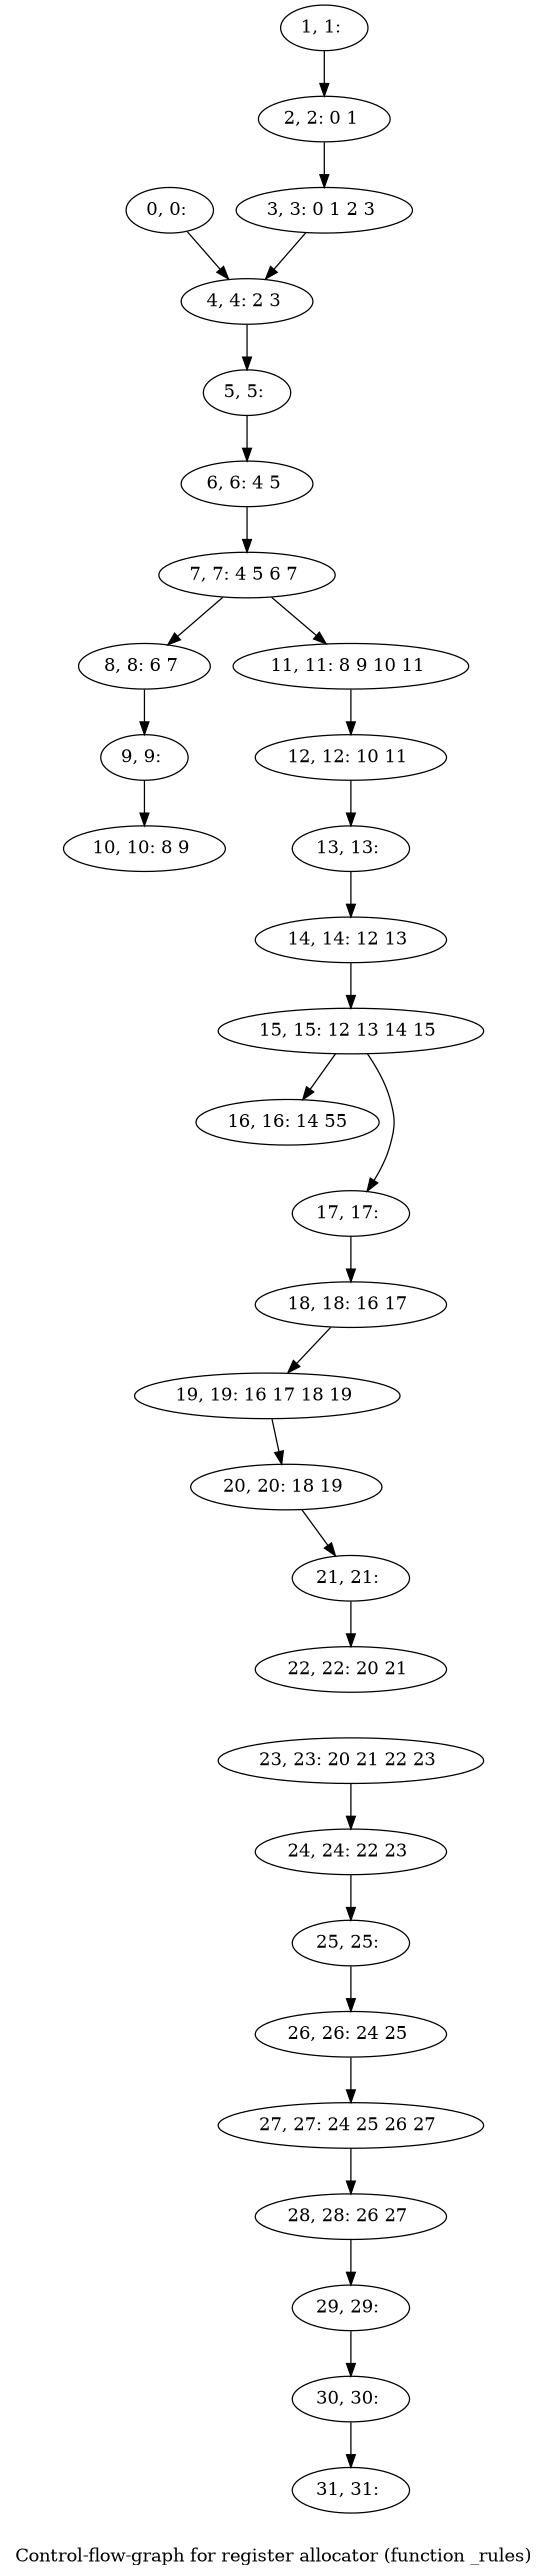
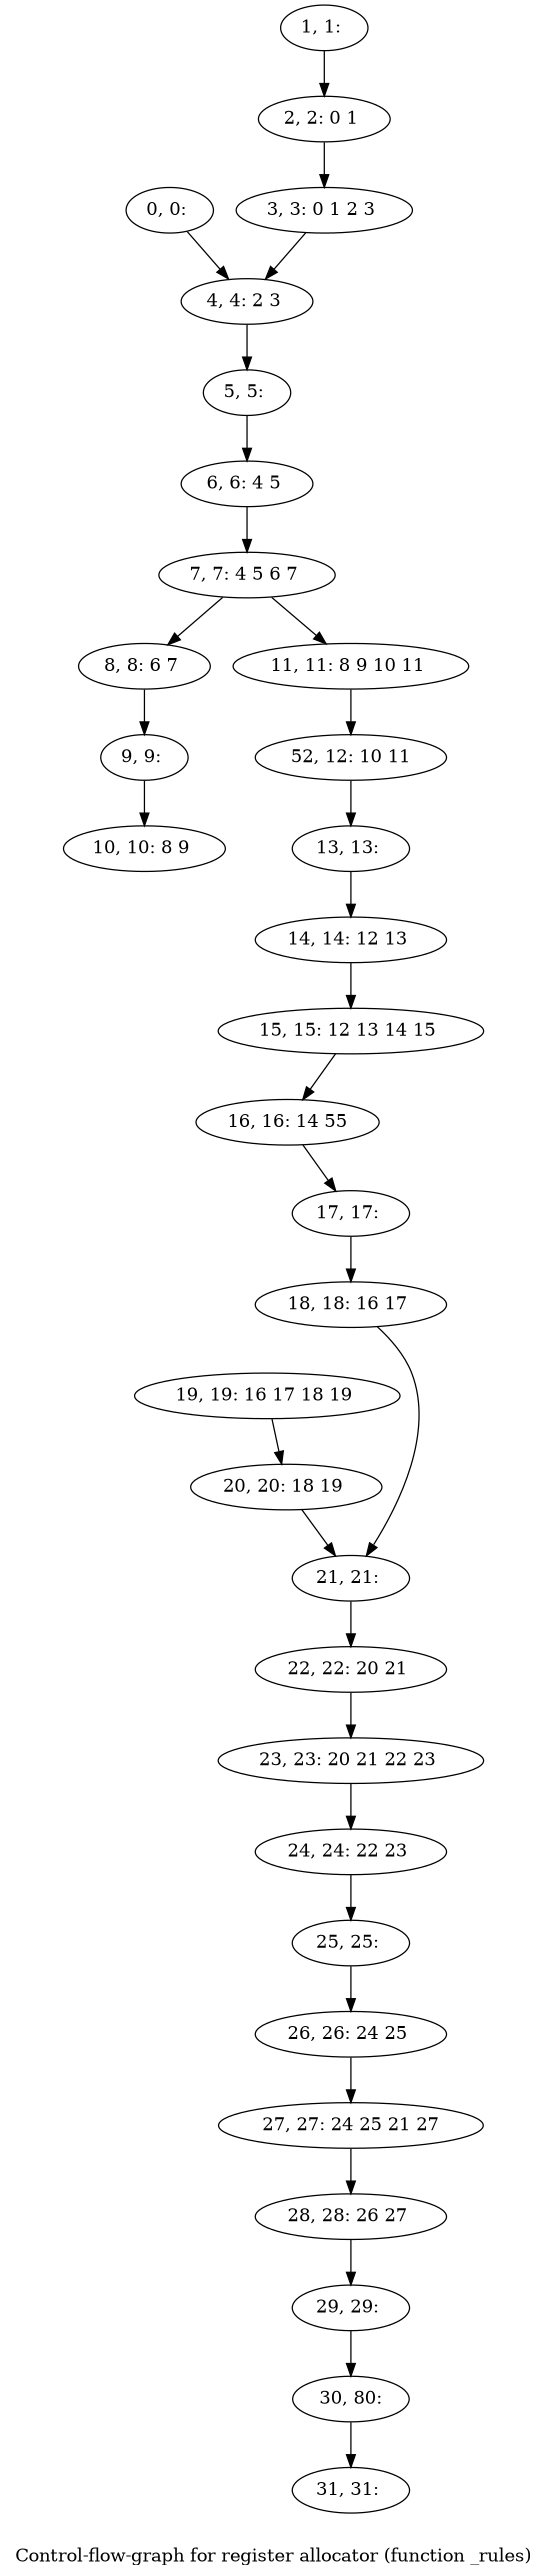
  digraph {
    label="Control-flow-graph for register allocator (function _rules)"
    n1 [label="0, 0: "]
    n2 [label="4, 4: 2 3 "]
    n3 [label="1, 1: "]
    n4 [label="2, 2: 0 1 "]
    n5 [label="3, 3: 0 1 2 3 "]
    n6 [label="5, 5: "]
    n7 [label="6, 6: 4 5 "]
    n8 [label="7, 7: 4 5 6 7 "]
    n9 [label="8, 8: 6 7 "]
    n10 [label="11, 11: 8 9 10 11 "]
    n11 [label="9, 9: "]
    n12 [label="10, 10: 8 9 "]
-   n13 [label="12, 12: 10 11 "]
+   n13 [label="52, 12: 10 11"]
    n14 [label="13, 13: "]
    n15 [label="14, 14: 12 13 "]
    n16 [label="15, 15: 12 13 14 15 "]
    n17 [label="16, 16: 14 55"]
    n18 [label="17, 17: "]
    n19 [label="18, 18: 16 17 "]
    n20 [label="19, 19: 16 17 18 19 "]
    n21 [label="20, 20: 18 19 "]
    n22 [label="21, 21: "]
    n23 [label="22, 22: 20 21 "]
    n24 [label="23, 23: 20 21 22 23 "]
    n25 [label="24, 24: 22 23 "]
    n26 [label="25, 25: "]
    n27 [label="26, 26: 24 25 "]
-   n28 [label="27, 27: 24 25 26 27 "]
+   n28 [label="27, 27: 24 25 21 27"]
    n29 [label="28, 28: 26 27 "]
    n30 [label="29, 29: "]
-   n31 [label="30, 30: "]
+   n31 [label="30, 80:"]
    n32 [label="31, 31: "]
    n1 -> n2
    n2 -> n6
    n3 -> n4
    n4 -> n5
    n5 -> n2
    n6 -> n7
    n7 -> n8
    n8 -> n9
    n8 -> n10
    n9 -> n11
    n10 -> n13
    n11 -> n12
    n13 -> n14
    n14 -> n15
    n15 -> n16
    n16 -> n17
-   n16 -> n18
+   n17 -> n18
    n18 -> n19
-   n19 -> n20
+   n19 -> n22
    n20 -> n21
    n21 -> n22
    n22 -> n23
+   n23 -> n24
    n24 -> n25
    n25 -> n26
    n26 -> n27
    n27 -> n28
    n28 -> n29
    n29 -> n30
    n30 -> n31
    n31 -> n32
  }
